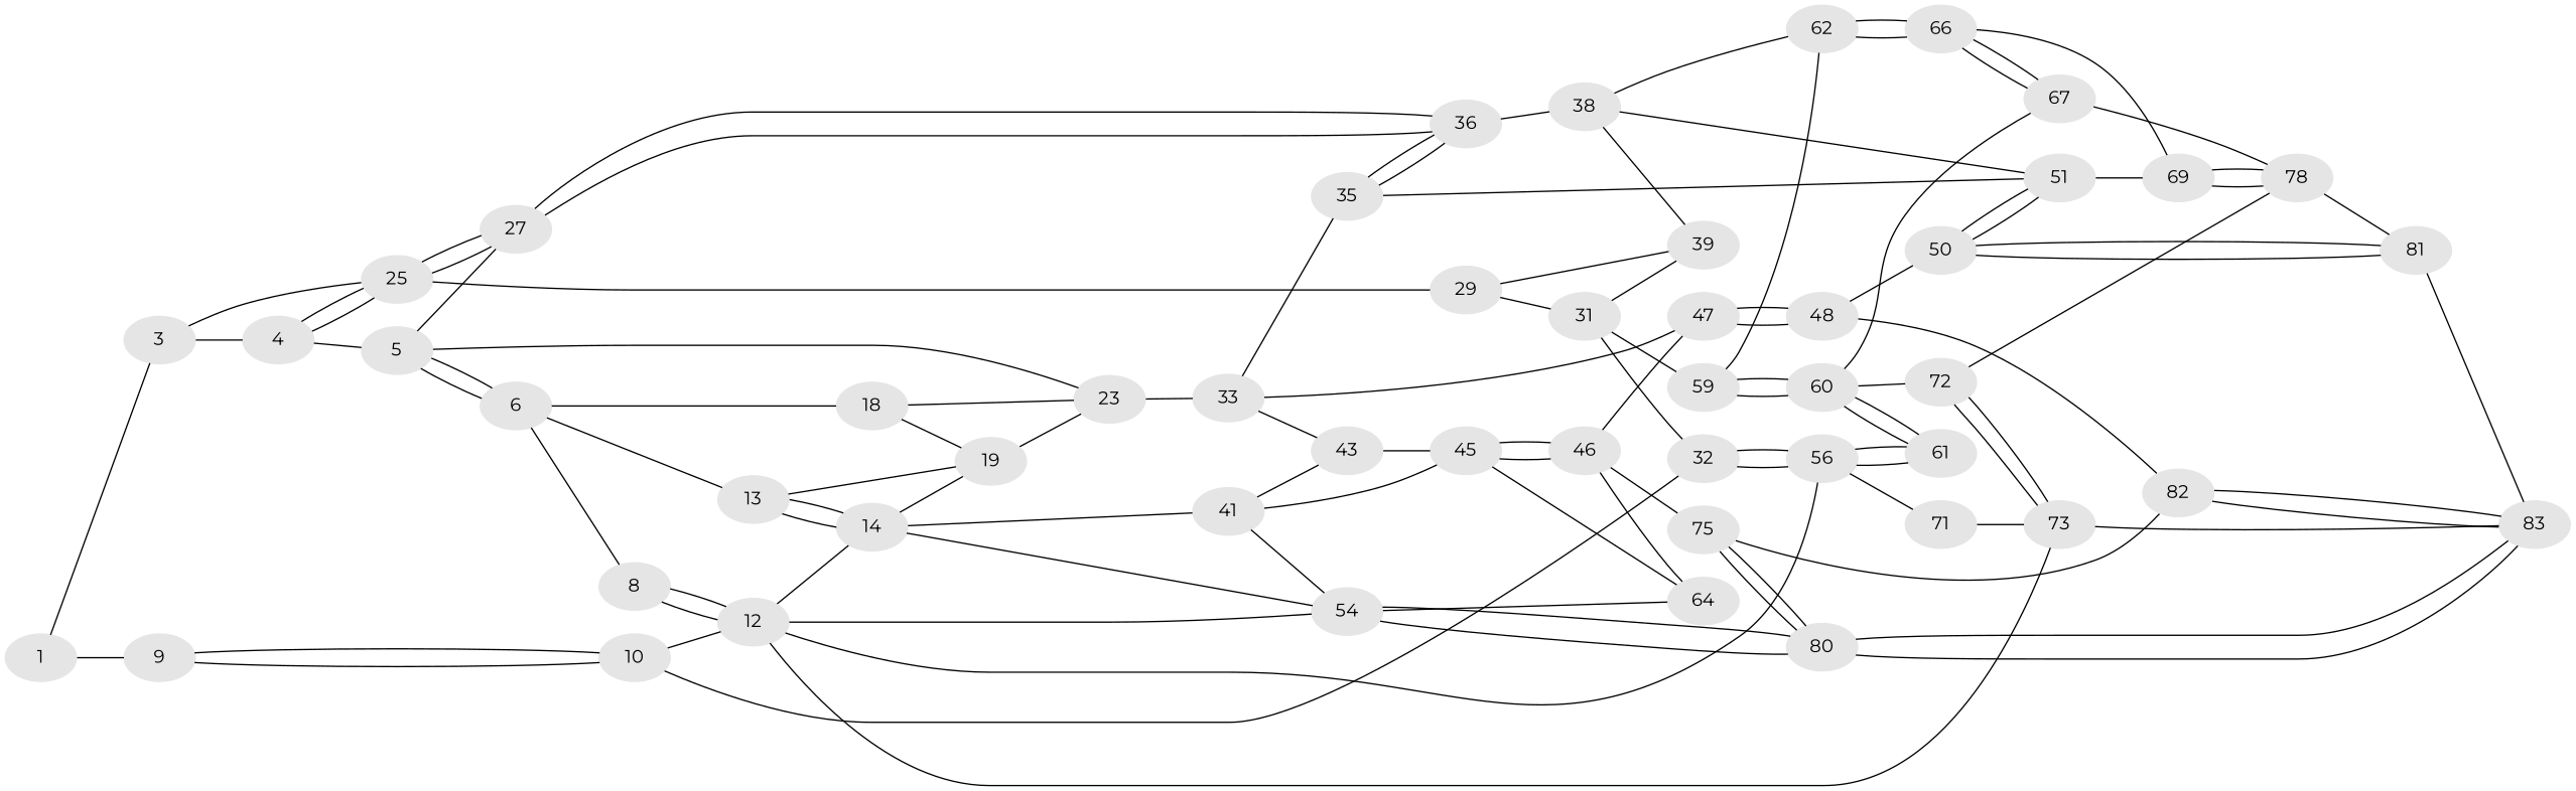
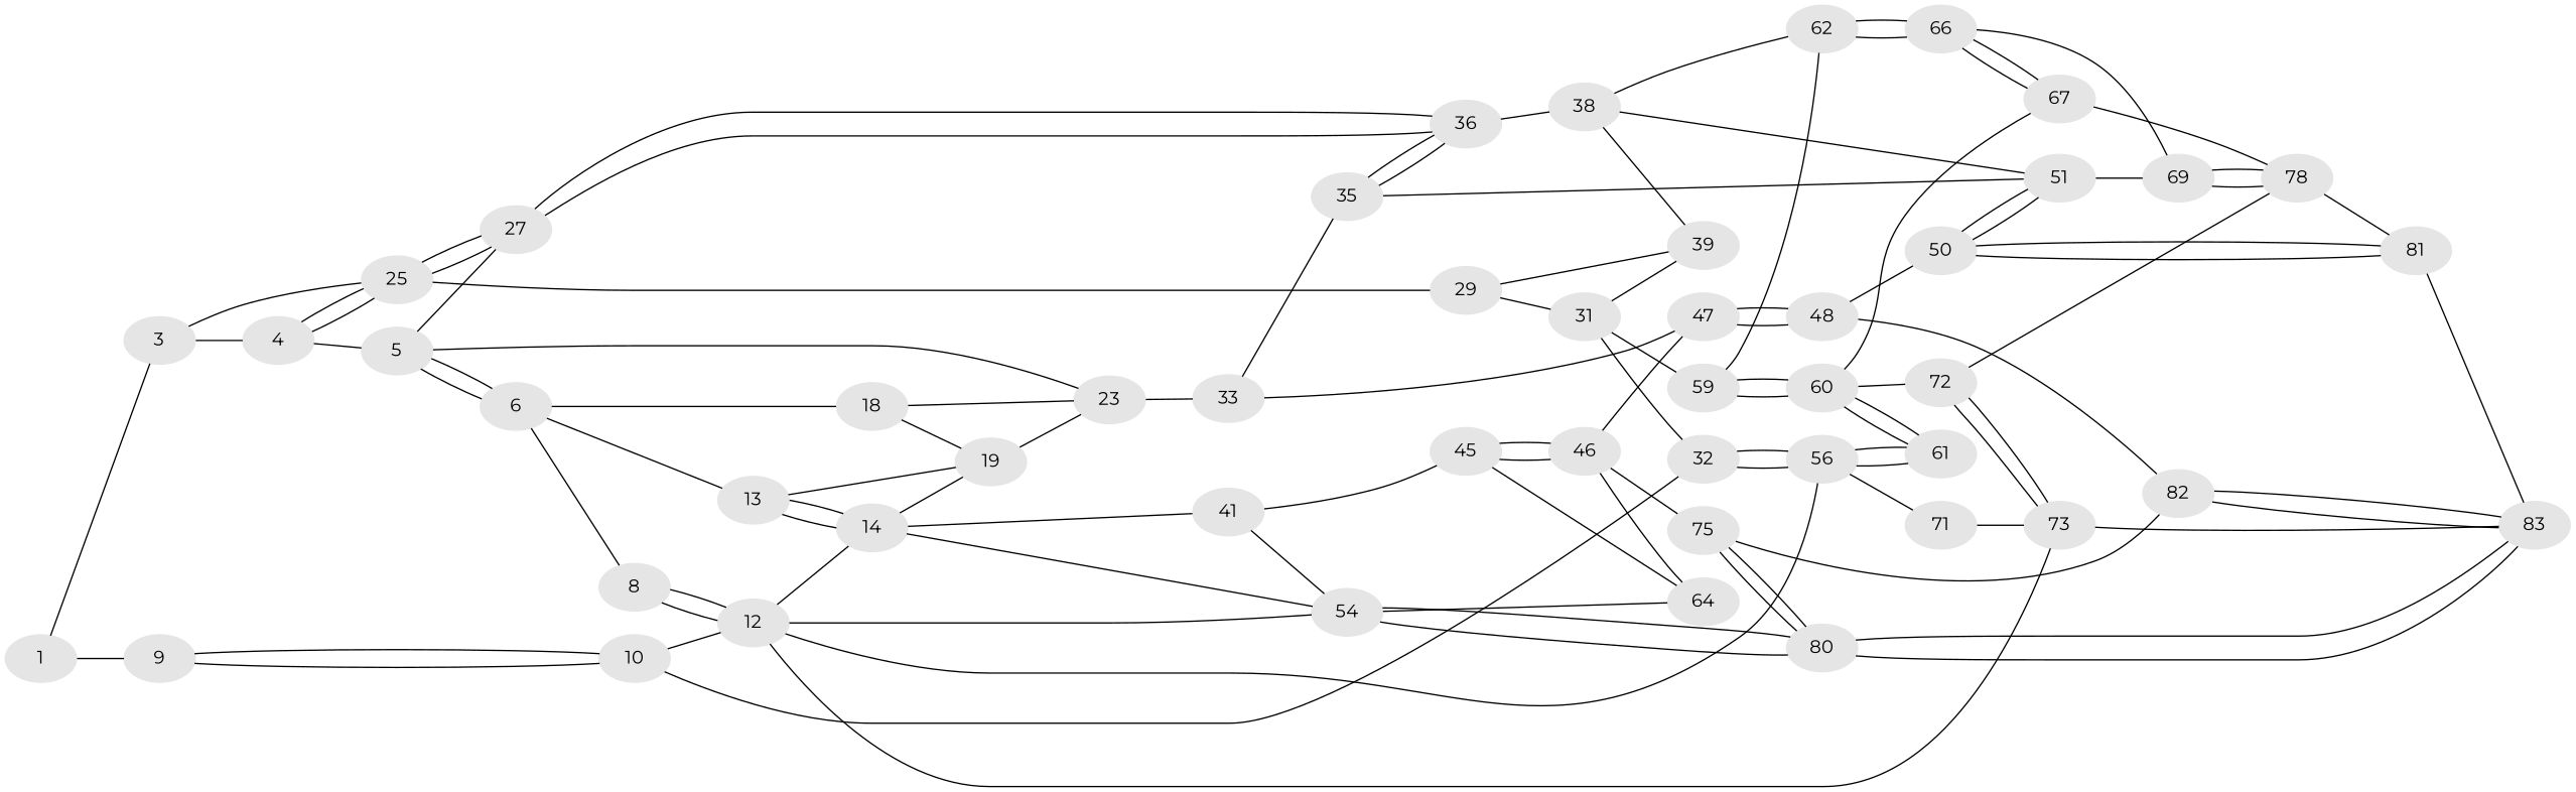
  graph {
    fontname=Montserrat
    rankdir=LR
    node [color=gray90 fontname=Montserrat style=filled]
    edge [fontname=Montserrat]
    1 [super="+2"]
    3 [super="+15"]
    9
    4
    25 [super="+26"]
    10 [super="+11"]
    5 [super="+24"]
    27
    29 [super="+30"]
    6 [super="+7"]
    23 [super="+28"]
    8
    13 [super="+17"]
    18 [super="+20"]
    33 [super="+34"]
    36 [super="+37"]
    12 [super="+58"]
    14 [super="+21"]
    19 [super="+22"]
    54 [super="+55"]
    56 [super="+57"]
    73 [super="+74"]
    32
    41 [super="+42"]
    64
    80
    61
    71
    83 [super="+84"]
-   43
    45 [super="+63"]
    31 [super="+40"]
    39
    35 [super="+44"]
    47
    38 [super="+53"]
    59
    62
    60 [super="+68"]
    51 [super="+52"]
    48 [super="+49"]
    69 [super="+70"]
    66
    46 [super="+65"]
    75 [super="+76"]
    82
    50
    81
    78 [super="+79"]
    67 [super="+77"]
    72
    1 -- 3
    1 -- 9 [weight=2]
    3 -- 4
    3 -- 25
    9 -- 10
    9 -- 10
    4 -- 25
    4 -- 25
    4 -- 5
    25 -- 27
    25 -- 27
    25 -- 29
    10 -- 12
    10 -- 32
    5 -- 27
    5 -- 6
    5 -- 6
    5 -- 23
    27 -- 36
    27 -- 36
    29 -- 31
    29 -- 39
    6 -- 8
    6 -- 13
    6 -- 18
    23 -- 33
    8 -- 12
    8 -- 12
    13 -- 14
    13 -- 14
    13 -- 19
    18 -- 23
    18 -- 19
-   33 -- 43
    33 -- 35
    33 -- 47
    36 -- 38
    12 -- 14
    12 -- 54
    12 -- 56
    12 -- 73
    14 -- 19
    14 -- 54
    14 -- 41
    19 -- 23
    54 -- 64
    54 -- 80
    54 -- 80
    56 -- 61
    56 -- 61
    56 -- 71
    73 -- 83
    32 -- 56
    32 -- 56
    41 -- 54
-   41 -- 43
    41 -- 45
    80 -- 83
    80 -- 83
    71 -- 73
-   43 -- 45
    45 -- 64
    45 -- 46
    45 -- 46
    31 -- 32
    31 -- 39
    31 -- 59
    35 -- 36 [weight=2]
    35 -- 36
    35 -- 51
    47 -- 48
    47 -- 48
    38 -- 39
    38 -- 62
    38 -- 51
    59 -- 62
    59 -- 60
    59 -- 60
    62 -- 66
    62 -- 66
    60 -- 61
    60 -- 61
    60 -- 67
    60 -- 72
    51 -- 69
    48 -- 82
    48 -- 50
    69 -- 78
    69 -- 78
    66 -- 69
    66 -- 67
    66 -- 67
    46 -- 64
    46 -- 47
    46 -- 75
    75 -- 80
    75 -- 80
    75 -- 82
    82 -- 83
    82 -- 83
    50 -- 51
    50 -- 51
    50 -- 81
    50 -- 81
    81 -- 83
    78 -- 81
    67 -- 78
    72 -- 73
    72 -- 73
    72 -- 78
  }
